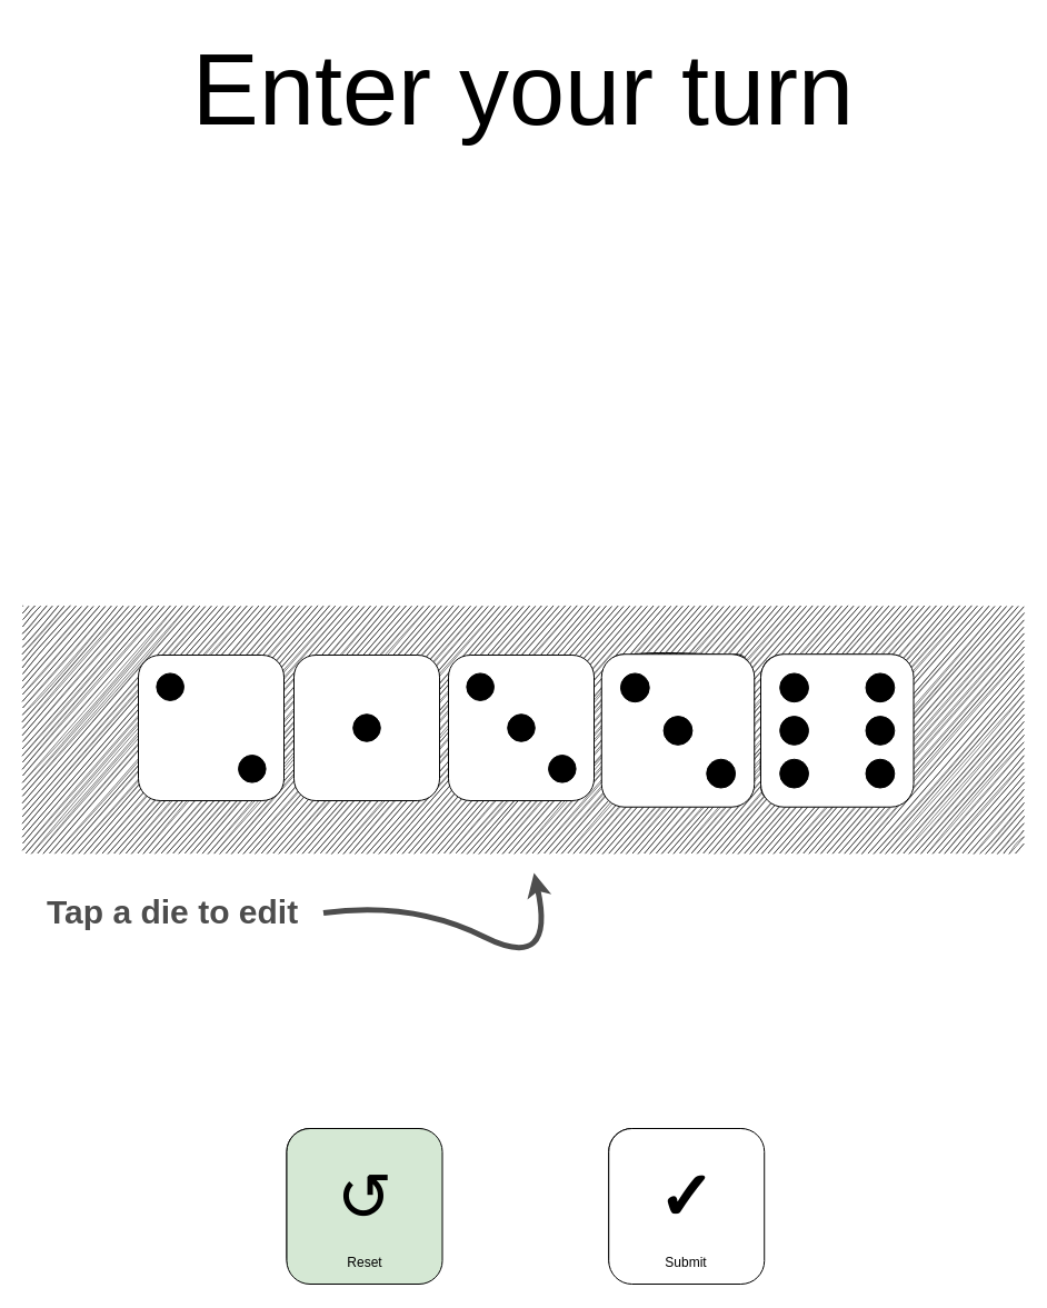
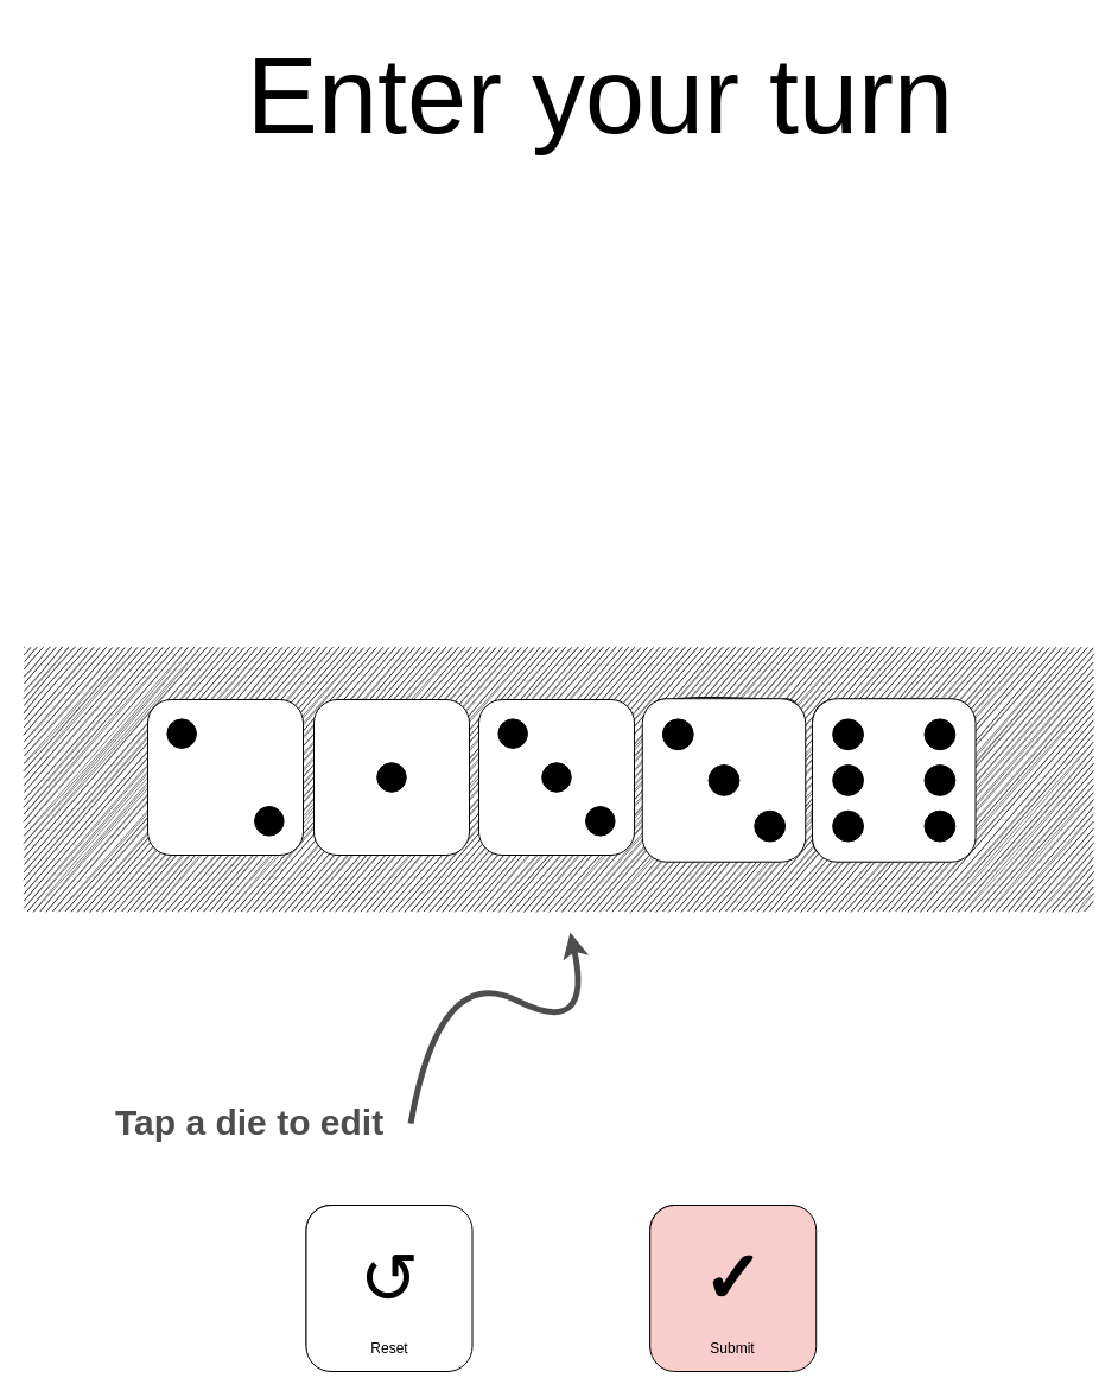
  <mxCell id="0" />
  <mxCell id="1" parent="0" />
  <mxCell id="2" value="" style="group" vertex="1" connectable="0" parent="1"><mxGeometry x="547.23" y="1015" width="140" height="140" as="geometry" /></mxCell>
  <mxCell id="3" value="" style="rounded=1;whiteSpace=wrap;html=1;container=0;" vertex="1" parent="2"><mxGeometry width="137.5" height="137.5" as="geometry" /></mxCell>
  <mxCell id="4" value="" style="ellipse;whiteSpace=wrap;html=1;fillColor=#000000;container=0;" vertex="1" parent="2"><mxGeometry x="17.188" y="17.188" width="25.781" height="25.781" as="geometry" /></mxCell>
  <mxCell id="5" value="" style="ellipse;whiteSpace=wrap;html=1;fillColor=#000000;container=0;" vertex="1" parent="2"><mxGeometry x="94.531" y="94.531" width="25.781" height="25.781" as="geometry" /></mxCell>
  <mxCell id="6" value="" style="ellipse;whiteSpace=wrap;html=1;fillColor=#000000;container=0;" vertex="1" parent="2"><mxGeometry x="94.531" y="17.188" width="25.781" height="25.781" as="geometry" /></mxCell>
  <mxCell id="7" value="" style="ellipse;whiteSpace=wrap;html=1;fillColor=#000000;container=0;" vertex="1" parent="2"><mxGeometry x="17.188" y="94.531" width="25.781" height="25.781" as="geometry" /></mxCell>
  <mxCell id="8" value="" style="ellipse;whiteSpace=wrap;html=1;fillColor=#000000;container=0;" vertex="1" parent="2"><mxGeometry x="17.188" y="55.866" width="25.781" height="25.781" as="geometry" /></mxCell>
  <mxCell id="9" value="" style="ellipse;whiteSpace=wrap;html=1;fillColor=#000000;container=0;" vertex="1" parent="2"><mxGeometry x="94.531" y="55.866" width="25.781" height="25.781" as="geometry" /></mxCell>
- <mxCell id="10" value="&lt;br style=&quot;border-color: var(--border-color);&quot;&gt;&lt;font style=&quot;border-color: var(--border-color);&quot; size=&quot;1&quot;&gt;&lt;b style=&quot;border-color: var(--border-color); font-size: 60px;&quot;&gt;✓&lt;/b&gt;&lt;/font&gt;&lt;br style=&quot;border-color: var(--border-color);&quot;&gt;&lt;br style=&quot;border-color: var(--border-color);&quot;&gt;Submit" style="rounded=1;whiteSpace=wrap;html=1;container=0;" vertex="1" parent="2"><mxGeometry width="140" height="140" as="geometry" /></mxCell>
+ <mxCell id="10" value="&lt;br style=&quot;border-color: var(--border-color);&quot;&gt;&lt;font style=&quot;border-color: var(--border-color);&quot; size=&quot;1&quot;&gt;&lt;b style=&quot;border-color: var(--border-color); font-size: 60px;&quot;&gt;✓&lt;/b&gt;&lt;/font&gt;&lt;br style=&quot;border-color: var(--border-color);&quot;&gt;&lt;br style=&quot;border-color: var(--border-color);&quot;&gt;Submit" style="rounded=1;whiteSpace=wrap;html=1;container=0;fillColor=#f8cecc;" vertex="1" parent="2"><mxGeometry width="140" height="140" as="geometry" /></mxCell>
  <mxCell id="11" value="" style="group" vertex="1" connectable="0" parent="1"><mxGeometry x="257.5" y="1015" width="140" height="140" as="geometry" /></mxCell>
  <mxCell id="12" value="" style="rounded=1;whiteSpace=wrap;html=1;container=0;" vertex="1" parent="11"><mxGeometry width="137.5" height="137.5" as="geometry" /></mxCell>
  <mxCell id="13" value="" style="ellipse;whiteSpace=wrap;html=1;fillColor=#000000;container=0;" vertex="1" parent="11"><mxGeometry x="17.188" y="17.188" width="25.781" height="25.781" as="geometry" /></mxCell>
  <mxCell id="14" value="" style="ellipse;whiteSpace=wrap;html=1;fillColor=#000000;container=0;" vertex="1" parent="11"><mxGeometry x="94.531" y="94.531" width="25.781" height="25.781" as="geometry" /></mxCell>
  <mxCell id="15" value="" style="ellipse;whiteSpace=wrap;html=1;fillColor=#000000;container=0;" vertex="1" parent="11"><mxGeometry x="94.531" y="17.188" width="25.781" height="25.781" as="geometry" /></mxCell>
  <mxCell id="16" value="" style="ellipse;whiteSpace=wrap;html=1;fillColor=#000000;container=0;" vertex="1" parent="11"><mxGeometry x="17.188" y="94.531" width="25.781" height="25.781" as="geometry" /></mxCell>
- <mxCell id="17" value="&lt;br style=&quot;border-color: var(--border-color);&quot;&gt;&lt;font style=&quot;border-color: var(--border-color); font-size: 60px;&quot;&gt;↺&lt;/font&gt;&lt;br style=&quot;border-color: var(--border-color);&quot;&gt;&lt;br style=&quot;border-color: var(--border-color);&quot;&gt;Reset" style="rounded=1;whiteSpace=wrap;html=1;container=0;fillColor=#d5e8d4;" vertex="1" parent="11"><mxGeometry width="140" height="140" as="geometry" /></mxCell>
- <mxCell id="18" value="&lt;font style=&quot;font-size: 90px;&quot;&gt;Enter your turn&lt;/font&gt;" style="text;html=1;align=center;verticalAlign=middle;resizable=0;points=[];autosize=1;strokeColor=none;fillColor=none;" vertex="1" parent="1"><mxGeometry x="160.33" y="20" width="620" height="120" as="geometry" /></mxCell>
+ <mxCell id="17" value="&lt;br style=&quot;border-color: var(--border-color);&quot;&gt;&lt;font style=&quot;border-color: var(--border-color); font-size: 60px;&quot;&gt;↺&lt;/font&gt;&lt;br style=&quot;border-color: var(--border-color);&quot;&gt;&lt;br style=&quot;border-color: var(--border-color);&quot;&gt;Reset" style="rounded=1;whiteSpace=wrap;html=1;container=0;" vertex="1" parent="11"><mxGeometry width="140" height="140" as="geometry" /></mxCell>
+ <mxCell id="18" value="&lt;font style=&quot;font-size: 90px;&quot;&gt;Enter your turn&lt;/font&gt;" style="text;html=1;align=center;verticalAlign=middle;resizable=0;points=[];autosize=1;strokeColor=none;fillColor=none;" vertex="1" parent="1"><mxGeometry x="195.33" y="20" width="620" height="120" as="geometry" /></mxCell>
  <mxCell id="19" value="" style="rounded=0;whiteSpace=wrap;html=1;sketch=1;fontSize=60;fillColor=#000000;strokeColor=none;" vertex="1" parent="1"><mxGeometry y="545" width="900" height="220" as="geometry" x="20" /></mxCell>
  <mxCell id="20" value="" style="rounded=1;whiteSpace=wrap;html=1;container=0;" vertex="1" parent="1"><mxGeometry x="124" y="589" width="131" height="131" as="geometry" /></mxCell>
  <mxCell id="21" value="" style="ellipse;whiteSpace=wrap;html=1;fillColor=#000000;container=0;" vertex="1" parent="1"><mxGeometry x="140.375" y="605.375" width="24.562" height="24.562" as="geometry" /></mxCell>
  <mxCell id="22" value="" style="ellipse;whiteSpace=wrap;html=1;fillColor=#000000;container=0;" vertex="1" parent="1"><mxGeometry x="214.062" y="679.062" width="24.562" height="24.562" as="geometry" /></mxCell>
  <mxCell id="23" value="" style="rounded=1;whiteSpace=wrap;html=1;container=0;" vertex="1" parent="1"><mxGeometry x="264" y="589" width="131" height="131" as="geometry" /></mxCell>
  <mxCell id="24" value="" style="ellipse;whiteSpace=wrap;html=1;fillColor=#000000;" vertex="1" parent="1"><mxGeometry x="317.219" y="642.219" width="24.562" height="24.562" as="geometry" /></mxCell>
  <mxCell id="25" value="" style="rounded=1;whiteSpace=wrap;html=1;container=0;" vertex="1" parent="1"><mxGeometry x="403" y="589" width="131" height="131" as="geometry" /></mxCell>
  <mxCell id="26" value="" style="ellipse;whiteSpace=wrap;html=1;fillColor=#000000;container=0;" vertex="1" parent="1"><mxGeometry x="419.375" y="605.375" width="24.562" height="24.562" as="geometry" /></mxCell>
  <mxCell id="27" value="" style="ellipse;whiteSpace=wrap;html=1;fillColor=#000000;container=0;" vertex="1" parent="1"><mxGeometry x="493.062" y="679.062" width="24.562" height="24.562" as="geometry" /></mxCell>
  <mxCell id="28" value="" style="ellipse;whiteSpace=wrap;html=1;fillColor=#000000;" vertex="1" parent="1"><mxGeometry x="456.219" y="642.219" width="24.562" height="24.562" as="geometry" /></mxCell>
  <mxCell id="29" value="" style="rounded=1;whiteSpace=wrap;html=1;container=0;fillColor=#4D4D4D;" vertex="1" parent="1"><mxGeometry x="544" y="590.22" width="131" height="131" as="geometry" /></mxCell>
  <mxCell id="30" value="" style="rounded=1;whiteSpace=wrap;html=1;container=0;fillColor=#000000;sketch=1;curveFitting=1;jiggle=2;" vertex="1" parent="1"><mxGeometry x="544.73" y="589" width="131" height="131" as="geometry" /></mxCell>
  <mxCell id="31" value="" style="rounded=1;whiteSpace=wrap;html=1;container=0;fillColor=#4D4D4D;" vertex="1" parent="1"><mxGeometry x="684" y="590.22" width="131" height="131" as="geometry" /></mxCell>
  <mxCell id="32" value="" style="rounded=1;whiteSpace=wrap;html=1;container=0;fillColor=#000000;sketch=1;curveFitting=1;jiggle=2;" vertex="1" parent="1"><mxGeometry x="684.73" y="589" width="131" height="131" as="geometry" /></mxCell>
  <mxCell id="33" value="" style="group" vertex="1" connectable="0" parent="1"><mxGeometry x="684" y="588.22" width="137.5" height="137.5" as="geometry" /></mxCell>
  <mxCell id="34" value="" style="rounded=1;whiteSpace=wrap;html=1;container=0;" vertex="1" parent="33"><mxGeometry width="137.5" height="137.5" as="geometry" /></mxCell>
  <mxCell id="35" value="" style="ellipse;whiteSpace=wrap;html=1;fillColor=#000000;container=0;" vertex="1" parent="33"><mxGeometry x="17.188" y="17.188" width="25.781" height="25.781" as="geometry" /></mxCell>
  <mxCell id="36" value="" style="ellipse;whiteSpace=wrap;html=1;fillColor=#000000;container=0;" vertex="1" parent="33"><mxGeometry x="94.531" y="94.531" width="25.781" height="25.781" as="geometry" /></mxCell>
  <mxCell id="37" value="" style="ellipse;whiteSpace=wrap;html=1;fillColor=#000000;container=0;" vertex="1" parent="33"><mxGeometry x="94.531" y="17.188" width="25.781" height="25.781" as="geometry" /></mxCell>
  <mxCell id="38" value="" style="ellipse;whiteSpace=wrap;html=1;fillColor=#000000;container=0;" vertex="1" parent="33"><mxGeometry x="17.188" y="94.531" width="25.781" height="25.781" as="geometry" /></mxCell>
  <mxCell id="39" value="" style="ellipse;whiteSpace=wrap;html=1;fillColor=#000000;container=0;" vertex="1" parent="33"><mxGeometry x="17.188" y="55.866" width="25.781" height="25.781" as="geometry" /></mxCell>
  <mxCell id="40" value="" style="ellipse;whiteSpace=wrap;html=1;fillColor=#000000;container=0;" vertex="1" parent="33"><mxGeometry x="94.531" y="55.866" width="25.781" height="25.781" as="geometry" /></mxCell>
  <mxCell id="41" value="" style="group" vertex="1" connectable="0" parent="1"><mxGeometry x="540.75" y="588.22" width="137.5" height="137.5" as="geometry" /></mxCell>
  <mxCell id="42" value="" style="rounded=1;whiteSpace=wrap;html=1;container=0;" vertex="1" parent="41"><mxGeometry width="137.5" height="137.5" as="geometry" /></mxCell>
  <mxCell id="43" value="" style="ellipse;whiteSpace=wrap;html=1;fillColor=#000000;container=0;" vertex="1" parent="41"><mxGeometry x="17.188" y="17.188" width="25.781" height="25.781" as="geometry" /></mxCell>
  <mxCell id="44" value="" style="ellipse;whiteSpace=wrap;html=1;fillColor=#000000;container=0;" vertex="1" parent="41"><mxGeometry x="94.531" y="94.531" width="25.781" height="25.781" as="geometry" /></mxCell>
  <mxCell id="45" value="" style="ellipse;whiteSpace=wrap;html=1;fillColor=#000000;container=0;" vertex="1" parent="41"><mxGeometry x="55.859" y="55.859" width="25.781" height="25.781" as="geometry" /></mxCell>
- <mxCell id="46" value="&lt;font color=&quot;#4d4d4d&quot; style=&quot;font-size: 30px;&quot;&gt;&lt;b&gt;Tap a die to edit&lt;/b&gt;&lt;/font&gt;" style="text;html=1;align=left;verticalAlign=middle;resizable=0;points=[];autosize=1;strokeColor=none;fillColor=none;fontSize=60;" vertex="1" parent="1"><mxGeometry x="40" y="765" width="250" height="90" as="geometry" /></mxCell>
+ <mxCell id="46" value="&lt;font color=&quot;#4d4d4d&quot; style=&quot;font-size: 30px;&quot;&gt;&lt;b&gt;Tap a die to edit&lt;/b&gt;&lt;/font&gt;" style="text;html=1;align=left;verticalAlign=middle;resizable=0;points=[];autosize=1;strokeColor=none;fillColor=none;fontSize=60;" vertex="1" parent="1"><mxGeometry x="95" y="890" width="250" height="90" as="geometry" /></mxCell>
  <mxCell id="47" value="" style="curved=1;endArrow=classic;html=1;rounded=0;fontSize=30;exitX=1.002;exitY=0.623;exitDx=0;exitDy=0;exitPerimeter=0;strokeWidth=5;strokeColor=#4D4D4D;" edge="1" parent="1" source="46"><mxGeometry width="50" height="50" relative="1" as="geometry"><mxPoint x="230" y="835" as="sourcePoint" /><mxPoint x="480" y="785" as="targetPoint" /><Array as="points"><mxPoint x="370" y="810" /><mxPoint x="500" y="875" /></Array></mxGeometry></mxCell>
